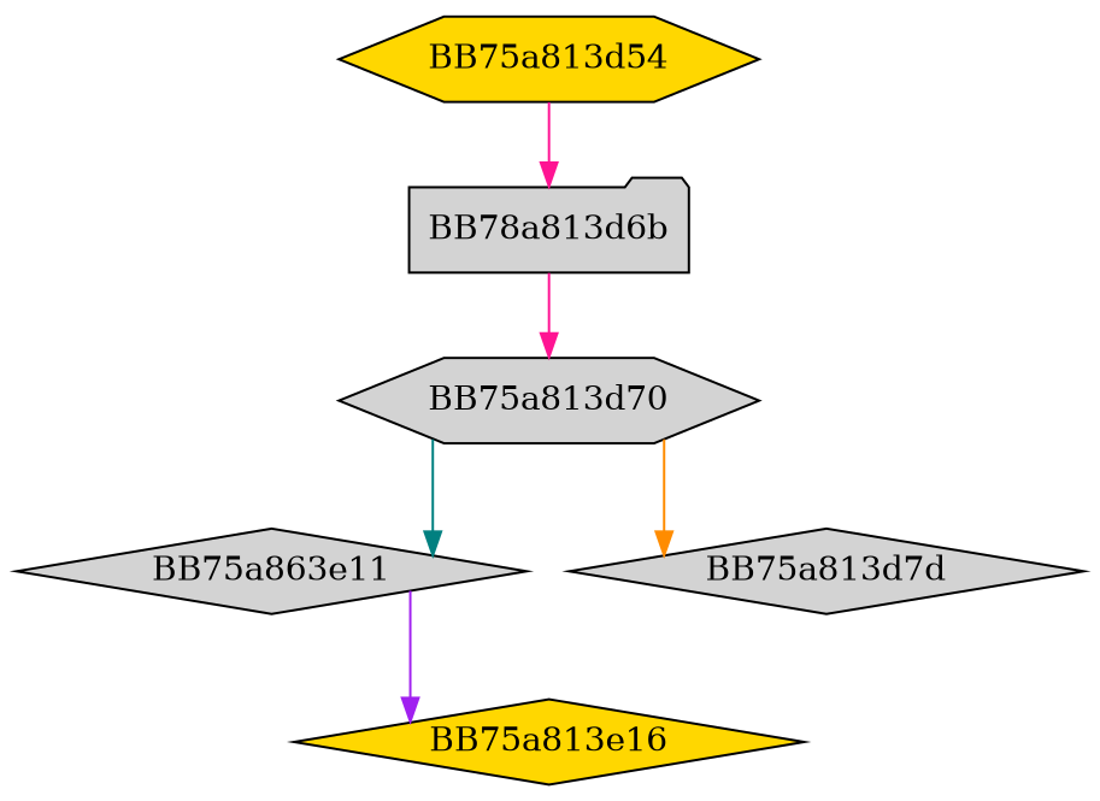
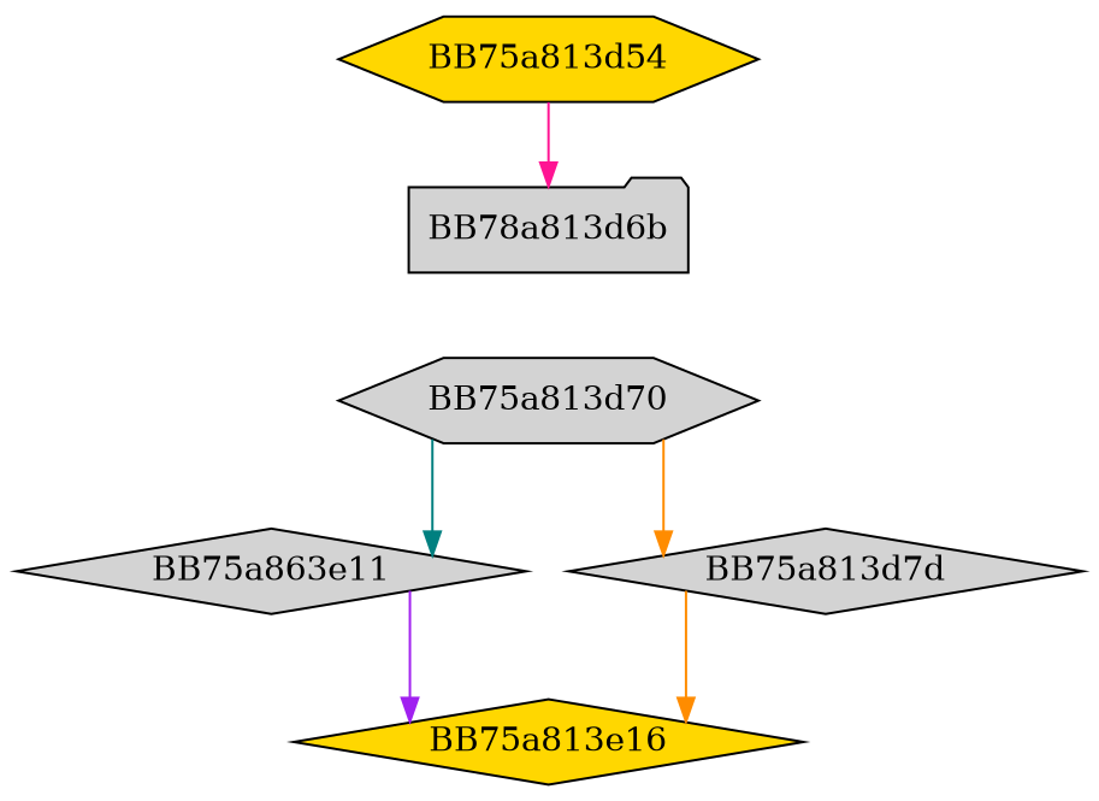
  digraph {
    splines=ortho
    node [fillcolor=lightgrey shape=diamond style=filled]
    edge [color=deeppink]
    BB75a813d54 [fillcolor=gold shape=hexagon]
    n2 [label=BB78a813d6b shape=folder]
    BB75a813d70 [shape=hexagon]
    n4 [label=BB75a863e11]
    BB75a813d7d
    BB75a813e16 [fillcolor=gold]
    BB75a813d54 -> n2
-   n2 -> BB75a813d70
    BB75a813d70 -> n4 [color=teal]
    BB75a813d70 -> BB75a813d7d [color=darkorange]
    n4 -> BB75a813e16 [color=purple]
+   BB75a813d7d -> BB75a813e16 [color=darkorange]
  }
